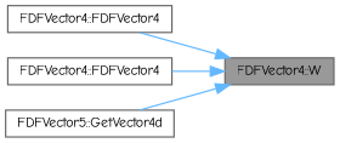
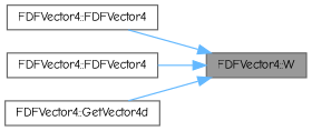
  digraph {
    rankdir=RL
    fontname="Comic Neue"
    node [color=grey40 fillcolor=white fontname="Comic Neue" fontsize=10 shape=box style=filled]
    edge [color=steelblue1 dir=back fontname="Comic Neue" fontsize=10 labelfontname=Helvetica labelfontsize=10 style=solid]
    n1 [color=gray40 fillcolor=grey60 fontcolor=black height=0.2 label="FDFVector4::W" width=0.4]
    n2 [height=0.2 label="FDFVector4::FDFVector4" width=0.4]
    n3 [height=0.2 label="FDFVector4::FDFVector4" width=0.4]
-   n4 [height=0.2 label="FDFVector5::GetVector4d" width=0.4]
+   n4 [height=0.2 label="FDFVector4::GetVector4d" width=0.4]
    n1 -> n2
    n1 -> n3
    n1 -> n4
  }
